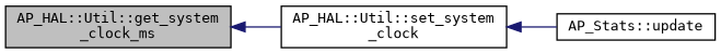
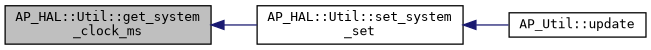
  digraph {
    fontname="DejaVu Sans Mono"
    rankdir=LR
    node [color=black fillcolor=white fontname="DejaVu Sans Mono" fontsize=10 shape=record style=filled]
    edge [color=midnightblue dir=back fontname="DejaVu Sans Mono" fontsize=10 labelfontname=Helvetica labelfontsize=10 style=solid]
    n1 [fillcolor=grey75 fontcolor=black height=0.2 label="AP_HAL::Util::get_system\l_clock_ms" width=0.4]
-   n2 [height=0.2 label="AP_HAL::Util::set_system\l_clock" width=0.4]
-   n3 [height=0.2 label="AP_Stats::update" width=0.4]
+   n2 [height=0.2 label="AP_HAL::Util::set_system\l_set" width=0.4]
+   n3 [height=0.2 label="AP_Util::update" width=0.4]
    n1 -> n2
    n2 -> n3
  }
